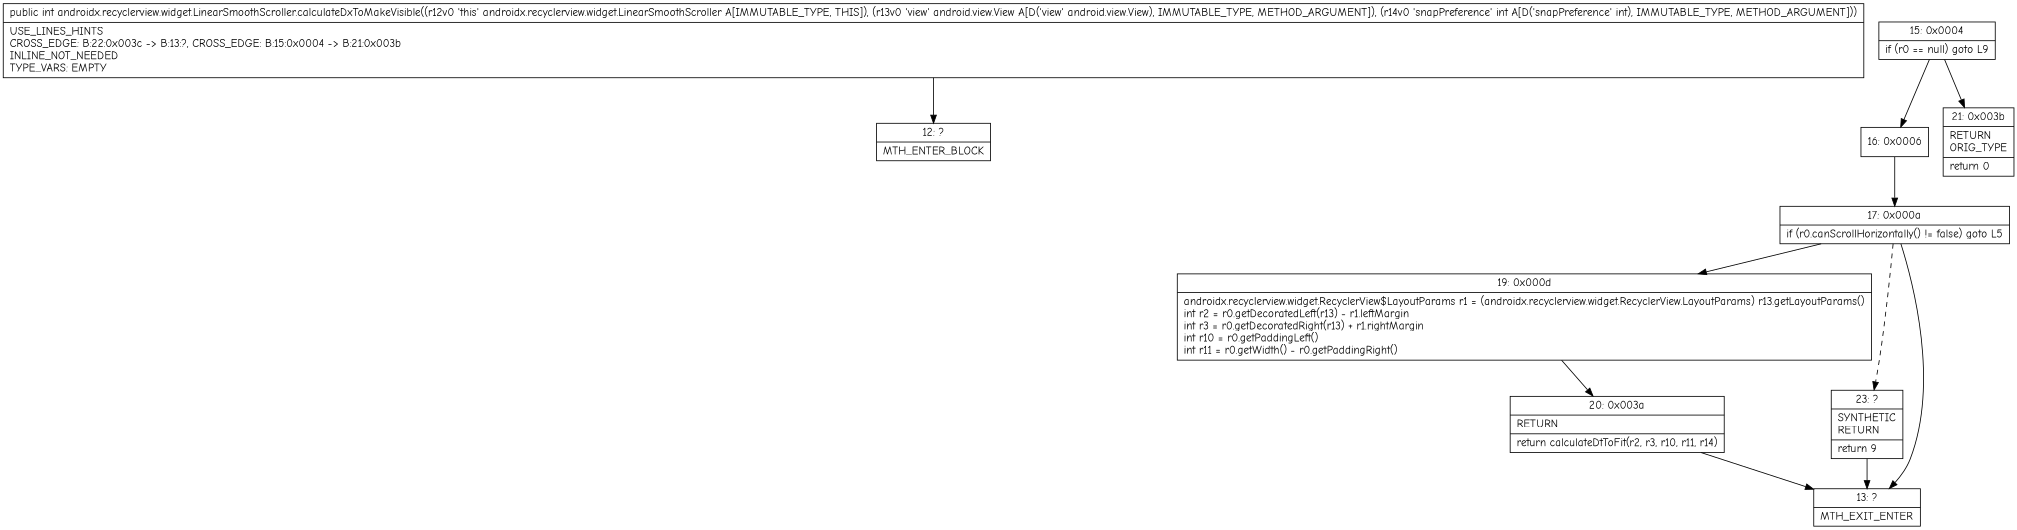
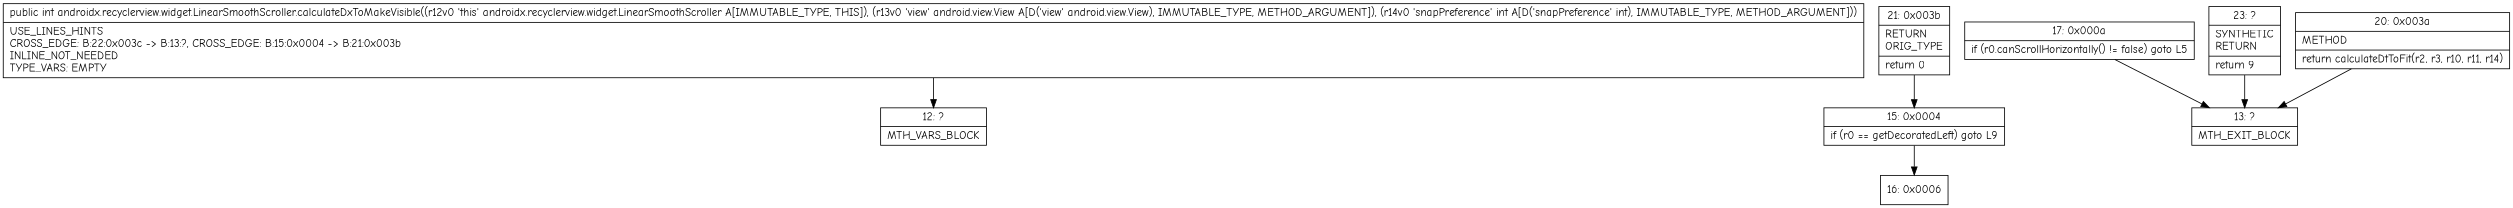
  digraph {
    fontname="Comic Neue"
    node [fontname="Comic Neue" shape=record]
    edge [fontname="Comic Neue"]
-   n1 [label="{12\:\ ?|MTH_ENTER_BLOCK\l}"]
-   n2 [label="{15\:\ 0x0004|if (r0 == null) goto L9\l}"]
+   n1 [label="{12\:\ ?|MTH_VARS_BLOCK\l}"]
+   n2 [label="{15\:\ 0x0004|if (r0 == getDecoratedLeft) goto L9\l}"]
    n3 [label="{16\:\ 0x0006}"]
    n4 [label="{21\:\ 0x003b|RETURN\lORIG_TYPE\l|return 0\l}"]
    n5 [label="{17\:\ 0x000a|if (r0.canScrollHorizontally() != false) goto L5\l}"]
-   n6 [label="{19\:\ 0x000d|androidx.recyclerview.widget.RecyclerView$LayoutParams r1 = (androidx.recyclerview.widget.RecyclerView.LayoutParams) r13.getLayoutParams()\lint r2 = r0.getDecoratedLeft(r13) \- r1.leftMargin\lint r3 = r0.getDecoratedRight(r13) + r1.rightMargin\lint r10 = r0.getPaddingLeft()\lint r11 = r0.getWidth() \- r0.getPaddingRight()\l}"]
    n7 [label="{23\:\ ?|SYNTHETIC\lRETURN\l|return 9\l}"]
-   n8 [label="{13\:\ ?|MTH_EXIT_ENTER\l}"]
-   n9 [label="{20\:\ 0x003a|RETURN\l|return calculateDtToFit(r2, r3, r10, r11, r14)\l}"]
+   n8 [label="{13\:\ ?|MTH_EXIT_BLOCK\l}"]
+   n9 [label="{20\:\ 0x003a|METHOD\l|return calculateDtToFit(r2, r3, r10, r11, r14)\l}"]
    n10 [label="{public int androidx.recyclerview.widget.LinearSmoothScroller.calculateDxToMakeVisible((r12v0 'this' androidx.recyclerview.widget.LinearSmoothScroller A[IMMUTABLE_TYPE, THIS]), (r13v0 'view' android.view.View A[D('view' android.view.View), IMMUTABLE_TYPE, METHOD_ARGUMENT]), (r14v0 'snapPreference' int A[D('snapPreference' int), IMMUTABLE_TYPE, METHOD_ARGUMENT]))  | USE_LINES_HINTS\lCROSS_EDGE: B:22:0x003c \-\> B:13:?, CROSS_EDGE: B:15:0x0004 \-\> B:21:0x003b\lINLINE_NOT_NEEDED\lTYPE_VARS: EMPTY\l}"]
    n2 -> n3 [style=solid]
-   n2 -> n4
-   n3 -> n5
-   n5 -> n6
-   n5 -> n7 [style=dashed]
+   n4 -> n2
    n5 -> n8
-   n6 -> n9
    n7 -> n8
    n9 -> n8
    n10 -> n1
  }
